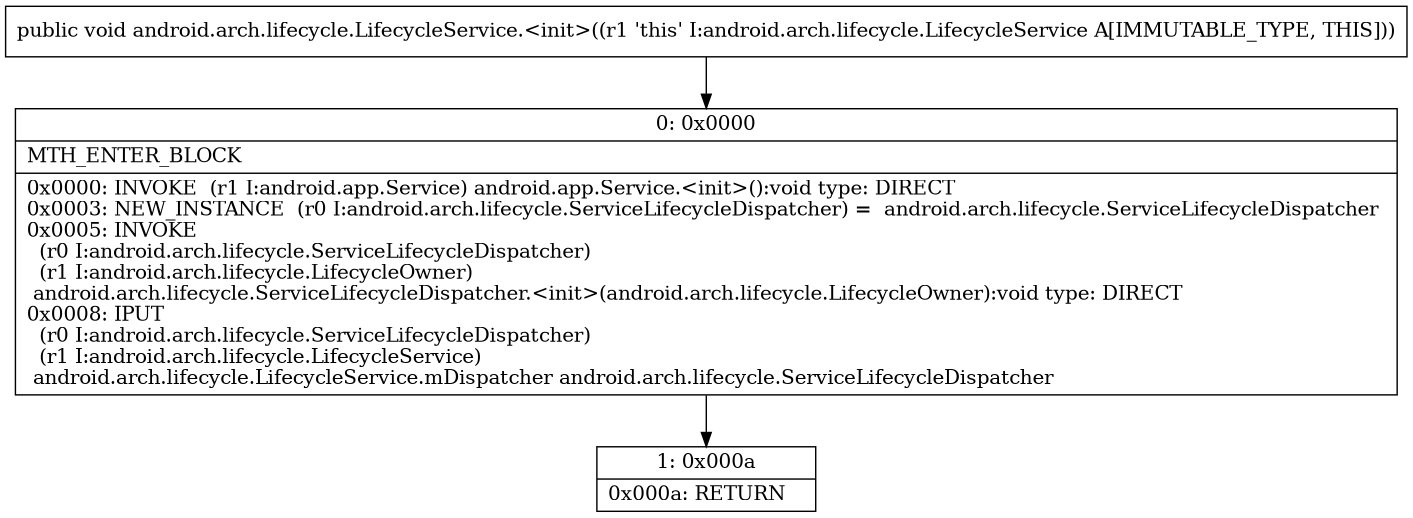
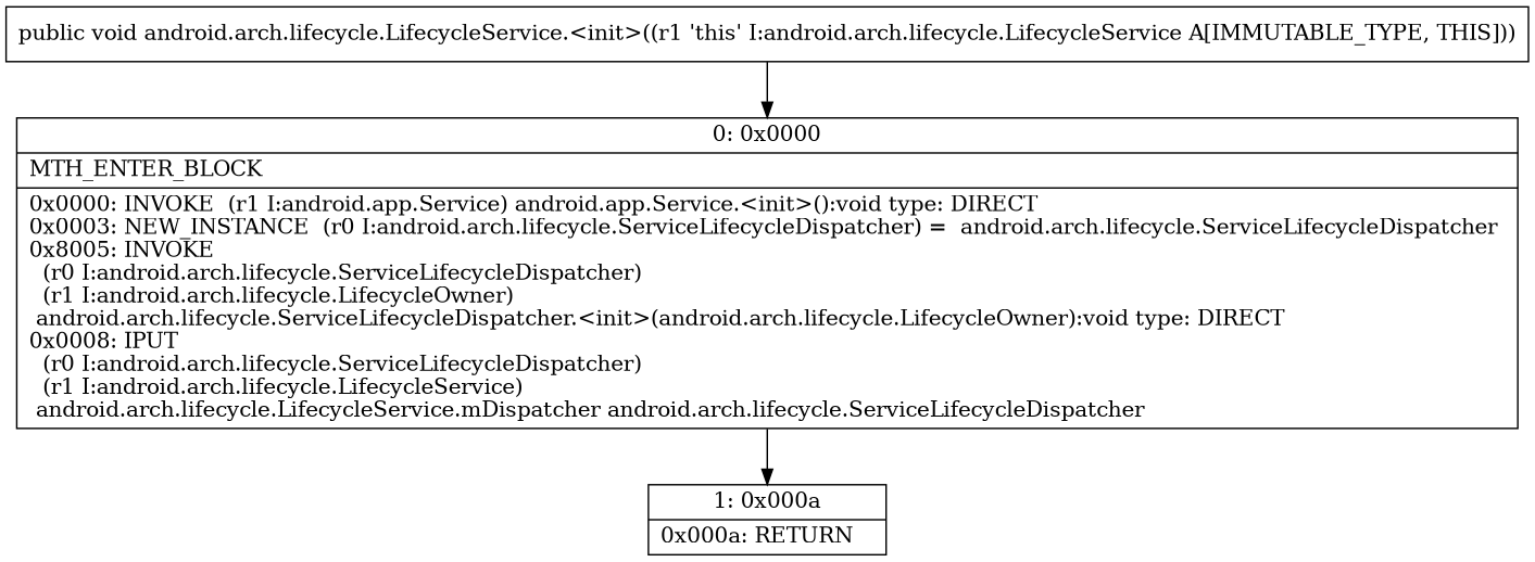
  digraph {
    node [shape=record]
-   n1 [label="{0\:\ 0x0000|MTH_ENTER_BLOCK\l|0x0000: INVOKE  (r1 I:android.app.Service) android.app.Service.\<init\>():void type: DIRECT \l0x0003: NEW_INSTANCE  (r0 I:android.arch.lifecycle.ServiceLifecycleDispatcher) =  android.arch.lifecycle.ServiceLifecycleDispatcher \l0x0005: INVOKE  \l  (r0 I:android.arch.lifecycle.ServiceLifecycleDispatcher)\l  (r1 I:android.arch.lifecycle.LifecycleOwner)\l android.arch.lifecycle.ServiceLifecycleDispatcher.\<init\>(android.arch.lifecycle.LifecycleOwner):void type: DIRECT \l0x0008: IPUT  \l  (r0 I:android.arch.lifecycle.ServiceLifecycleDispatcher)\l  (r1 I:android.arch.lifecycle.LifecycleService)\l android.arch.lifecycle.LifecycleService.mDispatcher android.arch.lifecycle.ServiceLifecycleDispatcher \l}"]
+   n1 [label="{0\:\ 0x0000|MTH_ENTER_BLOCK\l|0x0000: INVOKE  (r1 I:android.app.Service) android.app.Service.\<init\>():void type: DIRECT \l0x0003: NEW_INSTANCE  (r0 I:android.arch.lifecycle.ServiceLifecycleDispatcher) =  android.arch.lifecycle.ServiceLifecycleDispatcher \l0x8005: INVOKE  \l  (r0 I:android.arch.lifecycle.ServiceLifecycleDispatcher)\l  (r1 I:android.arch.lifecycle.LifecycleOwner)\l android.arch.lifecycle.ServiceLifecycleDispatcher.\<init\>(android.arch.lifecycle.LifecycleOwner):void type: DIRECT \l0x0008: IPUT  \l  (r0 I:android.arch.lifecycle.ServiceLifecycleDispatcher)\l  (r1 I:android.arch.lifecycle.LifecycleService)\l android.arch.lifecycle.LifecycleService.mDispatcher android.arch.lifecycle.ServiceLifecycleDispatcher \l}"]
    n2 [label="{1\:\ 0x000a|0x000a: RETURN   \l}"]
    n3 [label="{public void android.arch.lifecycle.LifecycleService.\<init\>((r1 'this' I:android.arch.lifecycle.LifecycleService A[IMMUTABLE_TYPE, THIS])) }"]
    n1 -> n2
    n3 -> n1
  }
